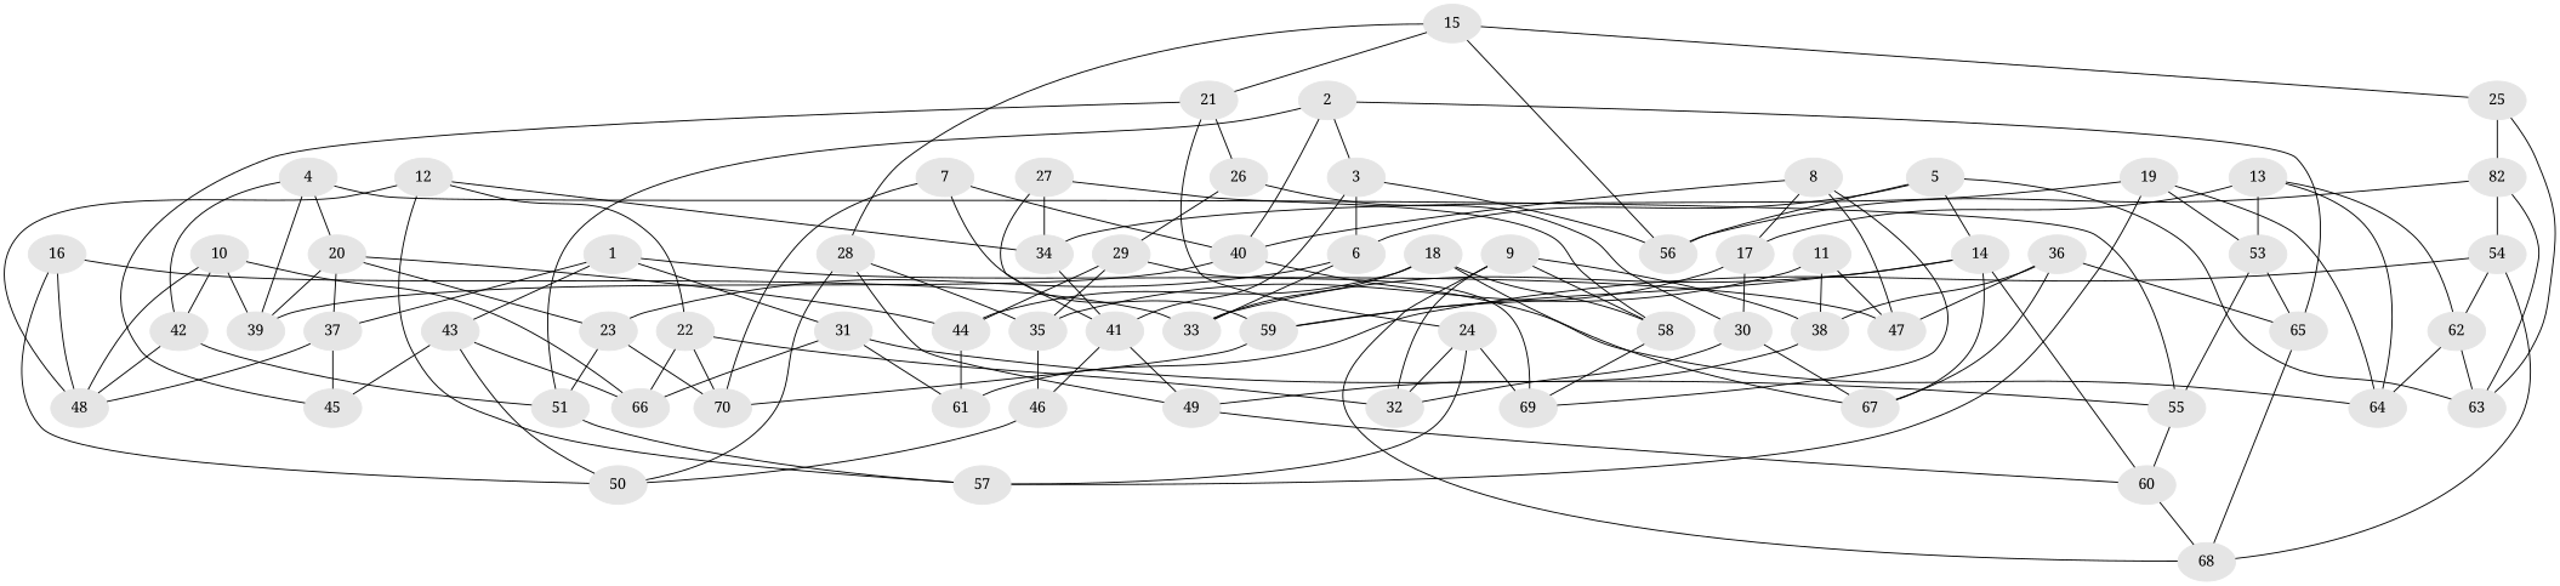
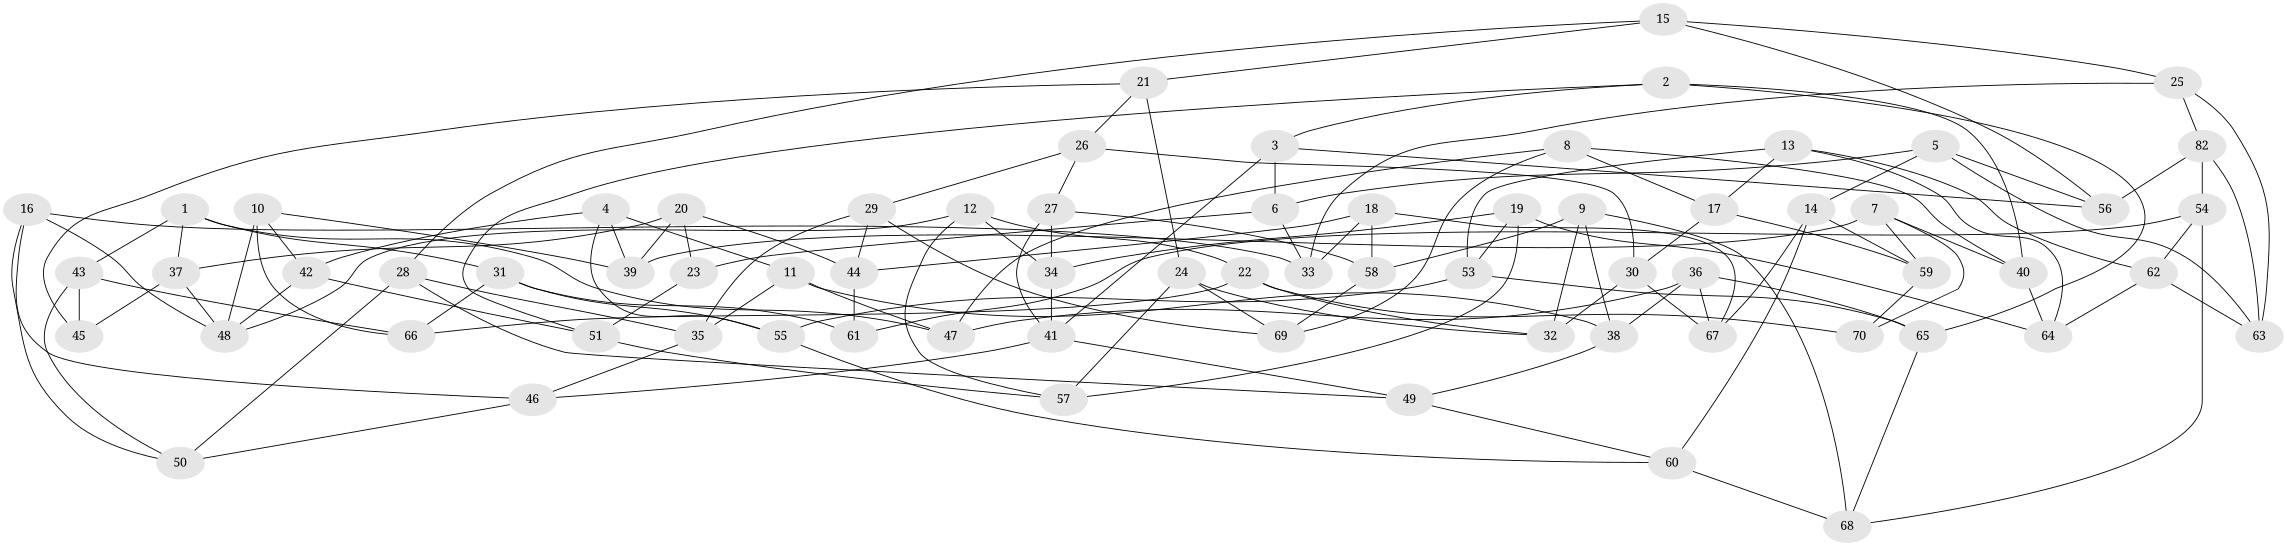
  graph {
    fontname="Noto Serif"
    node [color=gray90 fontname="Noto Serif" style=filled]
    edge [fontname="Noto Serif"]
    1
    31
    37
    43
    47
    61
    55
    66
    48
    45
    50
    2
    3
    40
    51
    65
    6
    56
    41
    64
    57
    68
    23
    33
    4
    11
    39
    42
    38
    35
    60
    5
    14
    63
    59
    67
    70
    7
    8
    17
    69
    30
    9
    32
    58
    49
    10
    46
    12
    22
    34
    13
    53
    62
    15
    21
    25
    28
    24
    26
    n61 [label=82]
    16
    18
    44
    19
    20
    27
    29
    54
    36
    1 -- 31
    1 -- 37
    1 -- 43
    1 -- 47
    31 -- 61
    31 -- 55
    31 -- 66
    37 -- 48
    37 -- 45
    43 -- 66
    43 -- 45
    43 -- 50
    55 -- 60
    2 -- 3
    2 -- 40
    2 -- 51
    2 -- 65
    3 -- 6
    3 -- 56
    3 -- 41
    40 -- 64
    51 -- 57
    65 -- 68
    6 -- 23
    6 -- 33
    41 -- 49
    41 -- 46
    23 -- 51
-   23 -- 70
    4 -- 55
-   4 -- 20
+   4 -- 11
    4 -- 39
    4 -- 42
    11 -- 47
    11 -- 38
    11 -- 35
    42 -- 48
    42 -- 51
    38 -- 49
    35 -- 46
    60 -- 68
    5 -- 6
    5 -- 56
    5 -- 14
    5 -- 63
    14 -- 60
    14 -- 59
    14 -- 67
    59 -- 70
    7 -- 40
-   40 -- 39
+   7 -- 39
    7 -- 59
    7 -- 70
    8 -- 47
    8 -- 40
    8 -- 17
    8 -- 69
    17 -- 59
    17 -- 30
    30 -- 67
    30 -- 32
    9 -- 68
    9 -- 38
    9 -- 32
    9 -- 58
    58 -- 69
    49 -- 60
    10 -- 66
    10 -- 48
    10 -- 39
    10 -- 42
    46 -- 50
    12 -- 48
    12 -- 57
    12 -- 22
    12 -- 34
    22 -- 66
    22 -- 70
    22 -- 32
    34 -- 41
    13 -- 64
    13 -- 17
    13 -- 53
    13 -- 62
    53 -- 55
    53 -- 65
    62 -- 64
    62 -- 63
    15 -- 56
    15 -- 21
    15 -- 25
    15 -- 28
    21 -- 45
    21 -- 24
    21 -- 26
-   14 -- 33
+   25 -- 33
    25 -- 63
    25 -- n61
    28 -- 50
    28 -- 35
    28 -- 49
    24 -- 57
    24 -- 69
    24 -- 32
    26 -- 30
+   26 -- 27
    26 -- 29
    n61 -- 56
    n61 -- 63
    n61 -- 54
    16 -- 48
    16 -- 50
    16 -- 33
+   16 -- 46
    18 -- 33
    18 -- 67
    18 -- 58
    18 -- 44
    44 -- 61
    19 -- 64
    19 -- 57
    19 -- 34
    19 -- 53
    20 -- 37
    20 -- 23
    20 -- 39
    20 -- 44
    27 -- 41
    27 -- 58
    27 -- 34
    29 -- 35
    29 -- 69
    29 -- 44
    54 -- 61
    54 -- 68
    54 -- 62
    36 -- 47
    36 -- 65
    36 -- 38
    36 -- 67
  }
